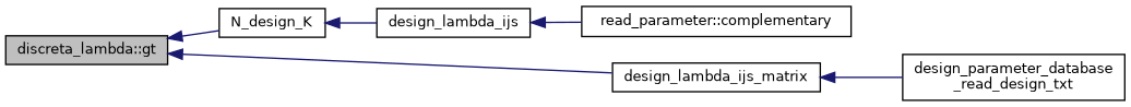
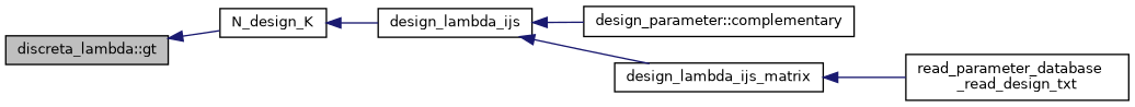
  digraph {
    rankdir=LR
    node [color=black fillcolor=white fontname=Helvetica fontsize=10 shape=record style=filled]
    edge [color=midnightblue dir=back fontname=Helvetica fontsize=10 labelfontname=Helvetica labelfontsize=10 style=solid]
    n1 [fillcolor=grey75 fontcolor=black height=0.2 label="discreta_lambda::gt" width=0.4]
    n2 [height=0.2 label=N_design_K width=0.4]
    n3 [height=0.2 label=design_lambda_ijs width=0.4]
    n4 [height=0.2 label=design_lambda_ijs_matrix width=0.4]
-   n5 [height=0.2 label="read_parameter::complementary" width=0.4]
-   n6 [height=0.2 label="design_parameter_database\l_read_design_txt" width=0.4]
+   n5 [height=0.2 label="design_parameter::complementary" width=0.4]
+   n6 [height=0.2 label="read_parameter_database\l_read_design_txt" width=0.4]
    n1 -> n2
    n2 -> n3
-   n1 -> n4
+   n3 -> n4
    n3 -> n5
    n4 -> n6
  }
